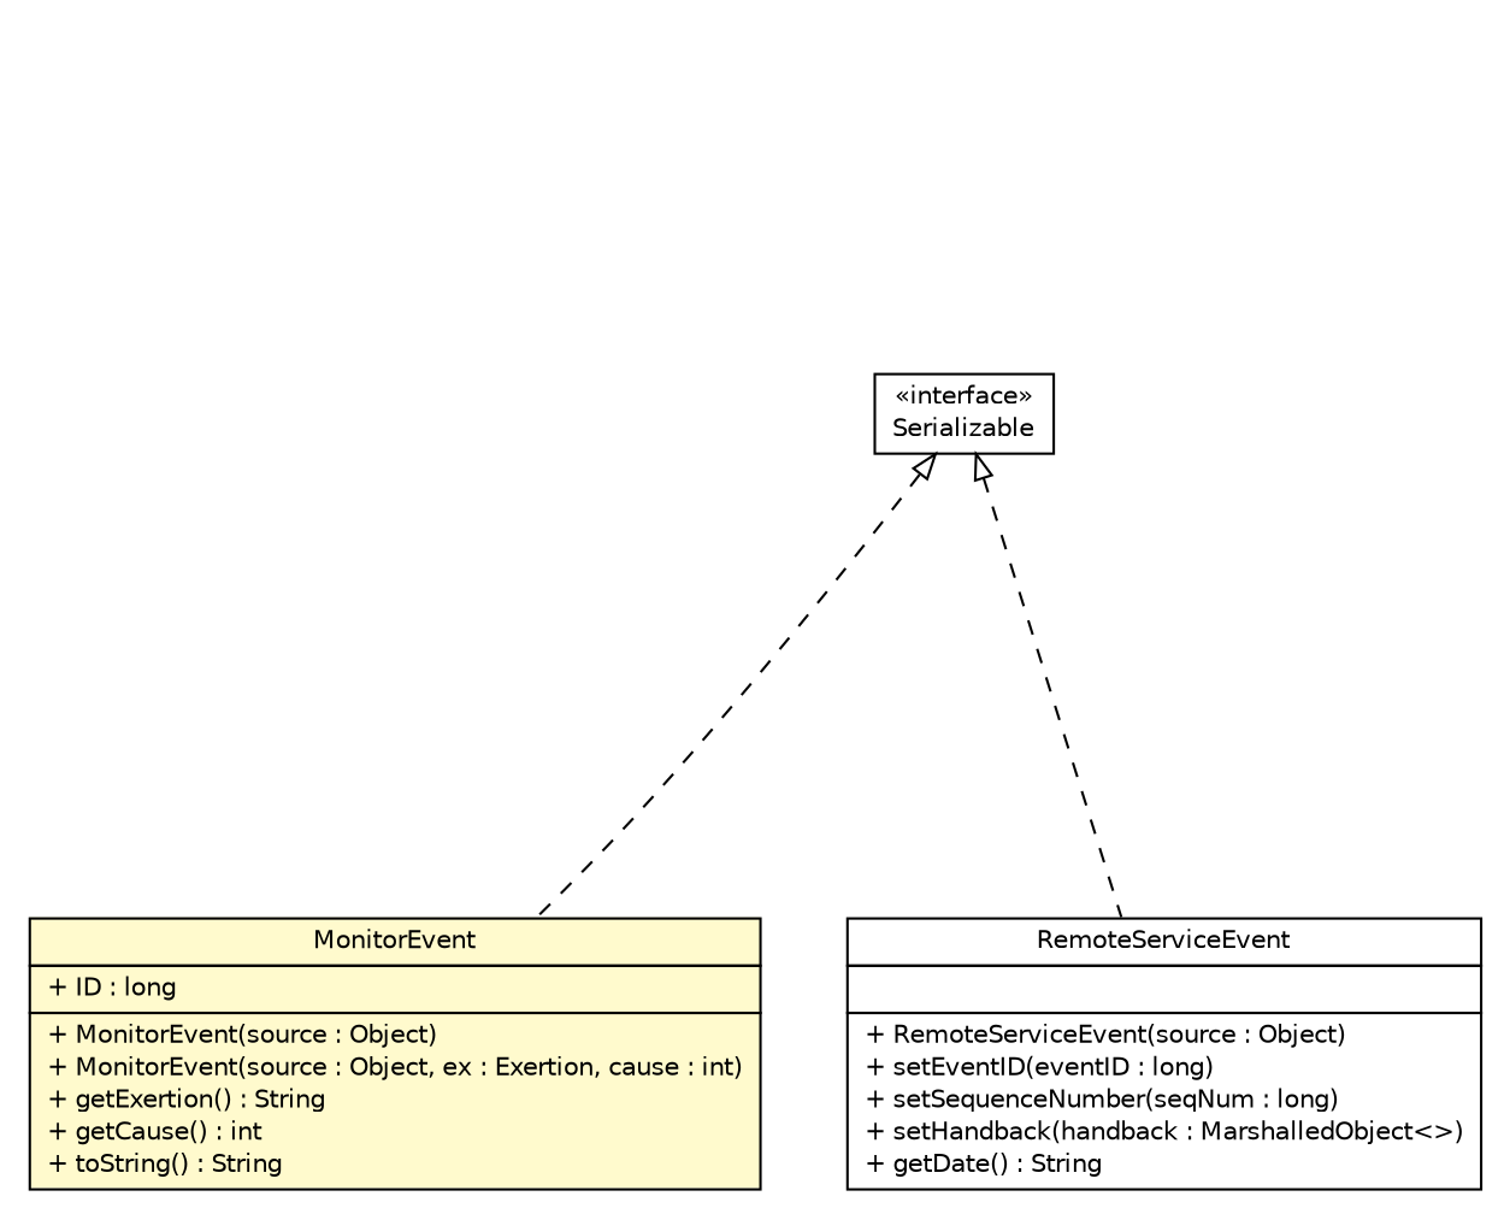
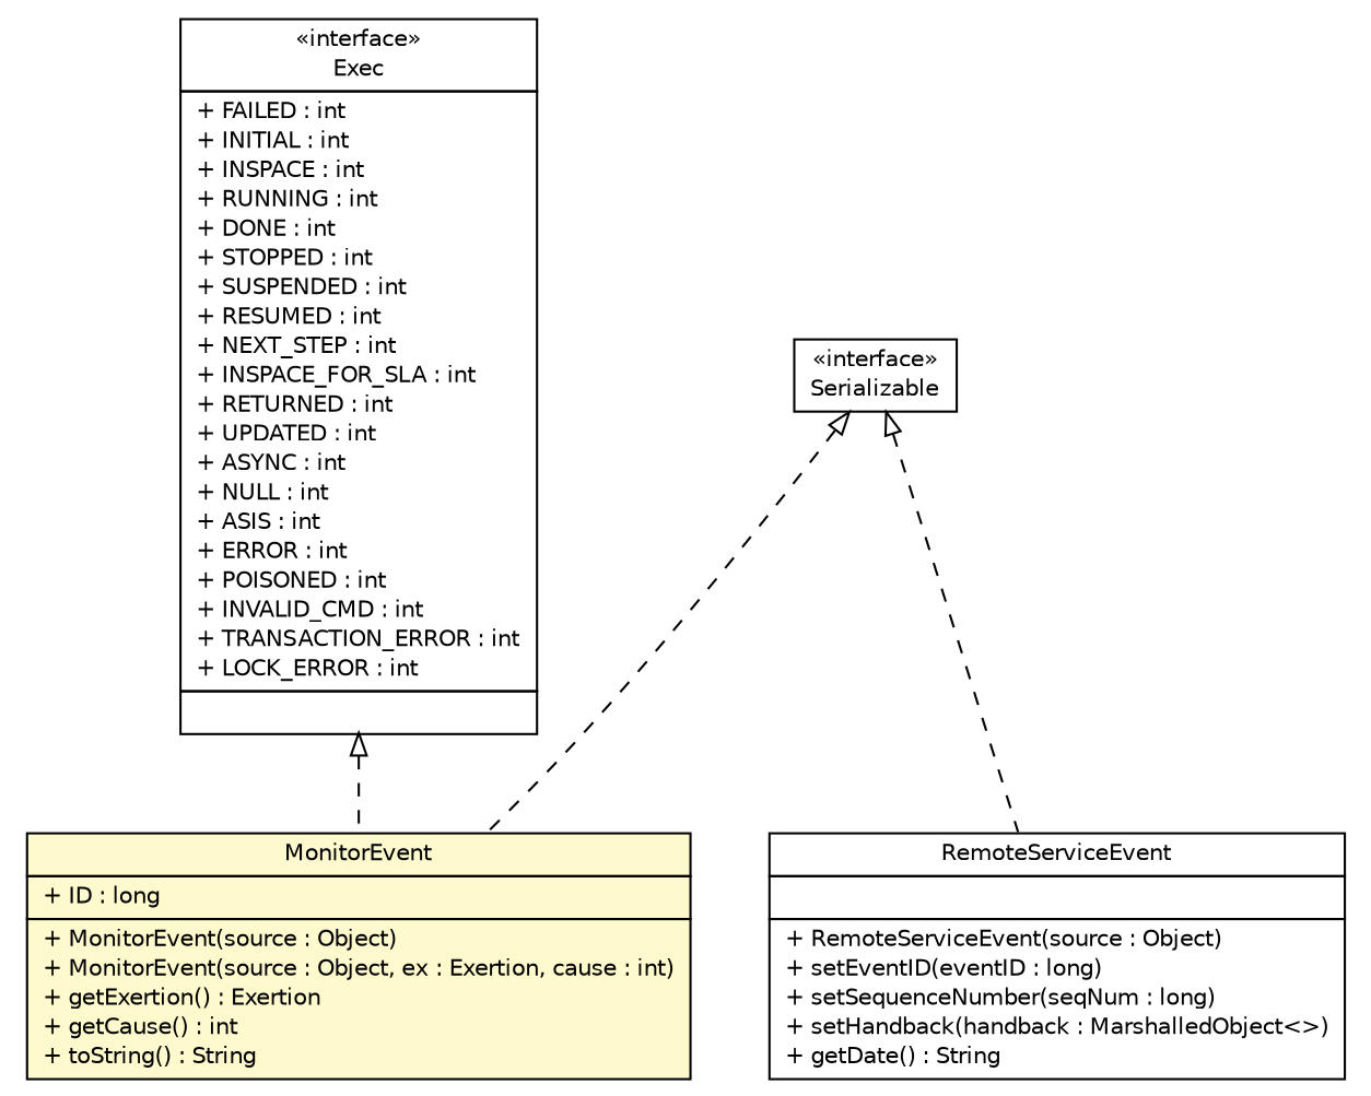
  digraph {
    nodesep=0.25
    ranksep=0.5
    node [fontcolor=black fontname=Helvetica fontsize=10.0 shape=plaintext]
    edge [arrowtail=empty dir=back fontname=Helvetica fontsize=10 headport=p labelfontname=Helvetica labelfontsize=10 style=dashed tailport=p]
-   n1 [label=<<table title="sorcer.core.monitor.MonitorEvent" border="0" cellborder="1" cellspacing="0" cellpadding="2" port="p" bgcolor="lemonChiffon" href="./MonitorEvent.html"> 		<tr><td><table border="0" cellspacing="0" cellpadding="1"> <tr><td align="center" balign="center"> MonitorEvent </td></tr> 		</table></td></tr> 		<tr><td><table border="0" cellspacing="0" cellpadding="1"> <tr><td align="left" balign="left"> + ID : long </td></tr> 		</table></td></tr> 		<tr><td><table border="0" cellspacing="0" cellpadding="1"> <tr><td align="left" balign="left"> + MonitorEvent(source : Object) </td></tr> <tr><td align="left" balign="left"> + MonitorEvent(source : Object, ex : Exertion, cause : int) </td></tr> <tr><td align="left" balign="left"> + getExertion() : String </td></tr> <tr><td align="left" balign="left"> + getCause() : int </td></tr> <tr><td align="left" balign="left"> + toString() : String </td></tr> 		</table></td></tr> 		</table>>]
+   n1 [label=<<table title="sorcer.core.monitor.MonitorEvent" border="0" cellborder="1" cellspacing="0" cellpadding="2" port="p" bgcolor="lemonChiffon" href="./MonitorEvent.html"> 		<tr><td><table border="0" cellspacing="0" cellpadding="1"> <tr><td align="center" balign="center"> MonitorEvent </td></tr> 		</table></td></tr> 		<tr><td><table border="0" cellspacing="0" cellpadding="1"> <tr><td align="left" balign="left"> + ID : long </td></tr> 		</table></td></tr> 		<tr><td><table border="0" cellspacing="0" cellpadding="1"> <tr><td align="left" balign="left"> + MonitorEvent(source : Object) </td></tr> <tr><td align="left" balign="left"> + MonitorEvent(source : Object, ex : Exertion, cause : int) </td></tr> <tr><td align="left" balign="left"> + getExertion() : Exertion </td></tr> <tr><td align="left" balign="left"> + getCause() : int </td></tr> <tr><td align="left" balign="left"> + toString() : String </td></tr> 		</table></td></tr> 		</table>>]
    n2 [label=<<table title="sorcer.service.RemoteServiceEvent" border="0" cellborder="1" cellspacing="0" cellpadding="2" port="p" href="../../service/RemoteServiceEvent.html"> 		<tr><td><table border="0" cellspacing="0" cellpadding="1"> <tr><td align="center" balign="center"> RemoteServiceEvent </td></tr> 		</table></td></tr> 		<tr><td><table border="0" cellspacing="0" cellpadding="1"> <tr><td align="left" balign="left">  </td></tr> 		</table></td></tr> 		<tr><td><table border="0" cellspacing="0" cellpadding="1"> <tr><td align="left" balign="left"> + RemoteServiceEvent(source : Object) </td></tr> <tr><td align="left" balign="left"> + setEventID(eventID : long) </td></tr> <tr><td align="left" balign="left"> + setSequenceNumber(seqNum : long) </td></tr> <tr><td align="left" balign="left"> + setHandback(handback : MarshalledObject&lt;&gt;) </td></tr> <tr><td align="left" balign="left"> + getDate() : String </td></tr> 		</table></td></tr> 		</table>>]
+   n3 [label=<<table title="sorcer.service.Exec" border="0" cellborder="1" cellspacing="0" cellpadding="2" port="p" href="../../service/Exec.html"> 		<tr><td><table border="0" cellspacing="0" cellpadding="1"> <tr><td align="center" balign="center"> &#171;interface&#187; </td></tr> <tr><td align="center" balign="center"> Exec </td></tr> 		</table></td></tr> 		<tr><td><table border="0" cellspacing="0" cellpadding="1"> <tr><td align="left" balign="left"> + FAILED : int </td></tr> <tr><td align="left" balign="left"> + INITIAL : int </td></tr> <tr><td align="left" balign="left"> + INSPACE : int </td></tr> <tr><td align="left" balign="left"> + RUNNING : int </td></tr> <tr><td align="left" balign="left"> + DONE : int </td></tr> <tr><td align="left" balign="left"> + STOPPED : int </td></tr> <tr><td align="left" balign="left"> + SUSPENDED : int </td></tr> <tr><td align="left" balign="left"> + RESUMED : int </td></tr> <tr><td align="left" balign="left"> + NEXT_STEP : int </td></tr> <tr><td align="left" balign="left"> + INSPACE_FOR_SLA : int </td></tr> <tr><td align="left" balign="left"> + RETURNED : int </td></tr> <tr><td align="left" balign="left"> + UPDATED : int </td></tr> <tr><td align="left" balign="left"> + ASYNC : int </td></tr> <tr><td align="left" balign="left"> + NULL : int </td></tr> <tr><td align="left" balign="left"> + ASIS : int </td></tr> <tr><td align="left" balign="left"> + ERROR : int </td></tr> <tr><td align="left" balign="left"> + POISONED : int </td></tr> <tr><td align="left" balign="left"> + INVALID_CMD : int </td></tr> <tr><td align="left" balign="left"> + TRANSACTION_ERROR : int </td></tr> <tr><td align="left" balign="left"> + LOCK_ERROR : int </td></tr> 		</table></td></tr> 		<tr><td><table border="0" cellspacing="0" cellpadding="1"> <tr><td align="left" balign="left">  </td></tr> 		</table></td></tr> 		</table>>]
    n4 [label=<<table title="java.io.Serializable" border="0" cellborder="1" cellspacing="0" cellpadding="2" port="p" href="http://docs.oracle.com/javase/7/docs/api/java/io/Serializable.html"> 		<tr><td><table border="0" cellspacing="0" cellpadding="1"> <tr><td align="center" balign="center"> &#171;interface&#187; </td></tr> <tr><td align="center" balign="center"> Serializable </td></tr> 		</table></td></tr> 		</table>>]
+   n3 -> n1
    n4 -> n1
    n4 -> n2
  }
